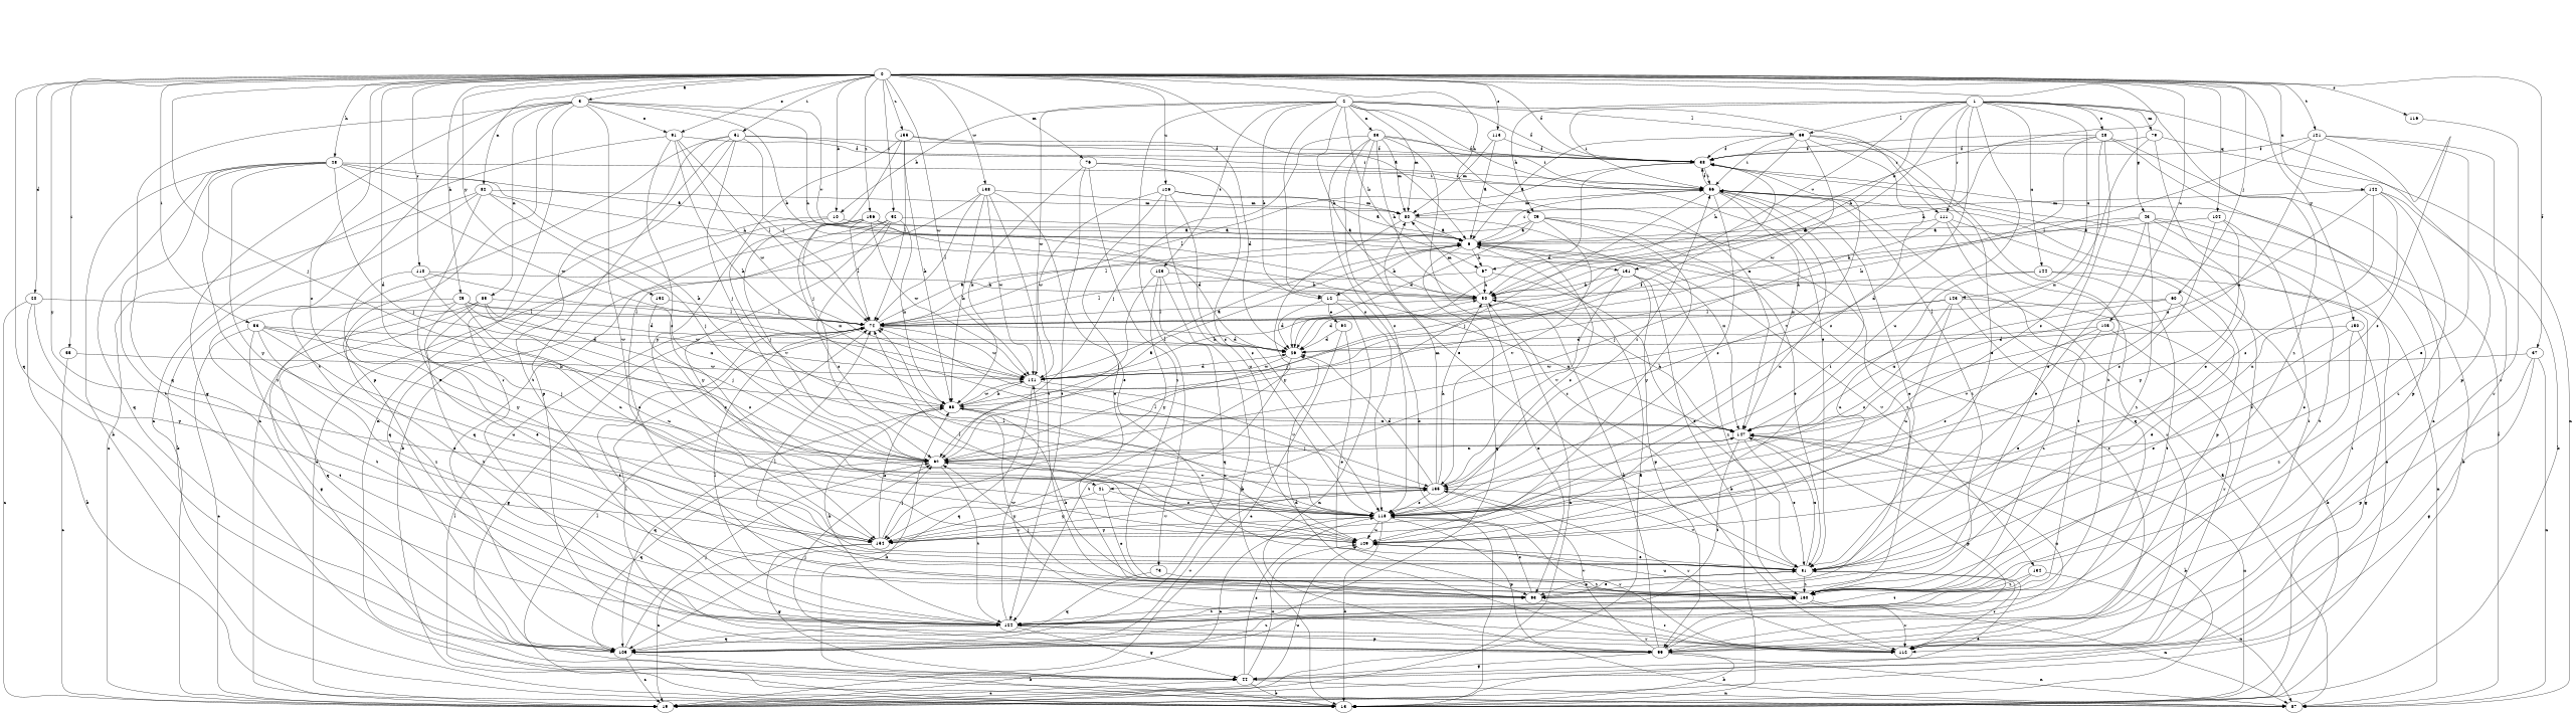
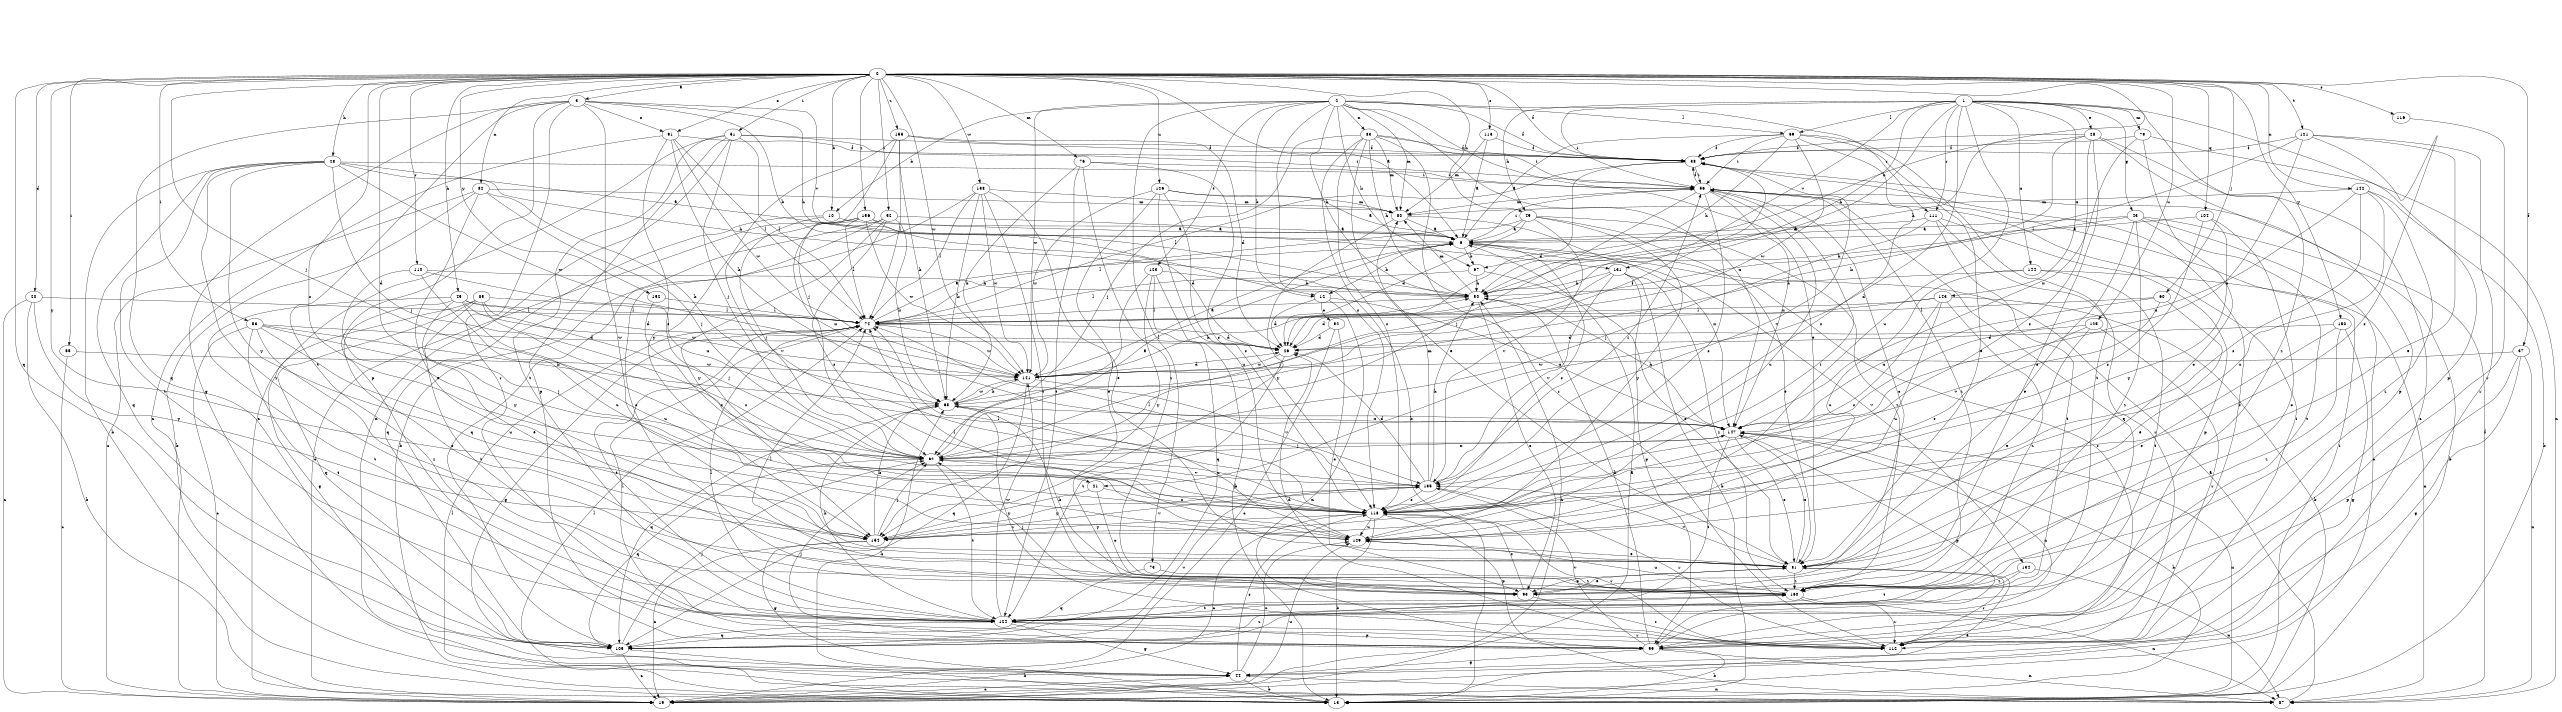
  strict digraph {
    0
    3
    6
    10
    20
    21
    37
    38
    45
    48
    49
    51
    52
    53
    55
    60
    62
    67
    76
    82
    91
    104
    105
    110
    113
    116
    118
    121
    125
    126
    138
    141
    142
    150
    152
    154
    155
    156
    50
    99
    131
    12
    31
    44
    85
    112
    124
    56
    134
    13
    74
    19
    93
    87
    26
    135
    129
    160
    68
    147
    80
    1
    28
    43
    69
    79
    111
    143
    144
    2
    73
    83
    123
    92
    0 -> 3 [label=a]
    0 -> 6 [label=a]
    0 -> 10 [label=b]
    0 -> 20 [label=d]
    0 -> 21 [label=d]
    0 -> 37 [label=f]
    0 -> 38 [label=f]
    0 -> 45 [label=h]
    0 -> 48 [label=h]
    0 -> 49 [label=h]
    0 -> 51 [label=i]
    0 -> 52 [label=i]
    0 -> 53 [label=i]
    0 -> 55 [label=i]
    0 -> 60 [label=j]
    0 -> 62 [label=j]
    0 -> 67 [label=k]
    0 -> 76 [label=m]
    0 -> 82 [label=n]
    0 -> 91 [label=o]
    0 -> 104 [label=q]
    0 -> 105 [label=q]
    0 -> 110 [label=r]
    0 -> 113 [label=s]
    0 -> 116 [label=s]
    0 -> 118 [label=s]
    0 -> 121 [label=t]
    0 -> 125 [label=u]
    0 -> 126 [label=u]
    0 -> 138 [label=w]
    0 -> 141 [label=w]
    0 -> 142 [label=x]
    0 -> 150 [label=y]
    0 -> 152 [label=y]
    0 -> 154 [label=y]
    0 -> 155 [label=z]
    0 -> 156 [label=z]
    3 -> 91 [label=o]
    3 -> 105 [label=q]
    3 -> 50 [label=h]
    3 -> 99 [label=p]
    3 -> 131 [label=v]
    3 -> 12 [label=b]
    3 -> 31 [label=w]
    3 -> 44 [label=g]
-   3 -> 85 [label=n]
    3 -> 112 [label=r]
    3 -> 124 [label=t]
    6 -> 67 [label=k]
-   6 -> 105 [label=q]
    6 -> 118 [label=s]
    6 -> 12 [label=b]
    6 -> 112 [label=r]
    6 -> 56 [label=i]
    6 -> 134 [label=v]
    10 -> 6 [label=a]
    10 -> 62 [label=j]
    10 -> 105 [label=q]
    20 -> 154 [label=y]
    20 -> 13 [label=b]
    20 -> 74 [label=l]
    20 -> 19 [label=c]
    21 -> 118 [label=s]
    21 -> 154 [label=y]
    21 -> 93 [label=o]
    37 -> 141 [label=w]
    37 -> 99 [label=p]
    37 -> 44 [label=g]
    37 -> 87 [label=n]
    38 -> 56 [label=i]
    38 -> 74 [label=l]
    38 -> 26 [label=d]
    38 -> 135 [label=v]
    45 -> 141 [label=w]
    45 -> 31 [label=e]
    45 -> 124 [label=t]
    45 -> 74 [label=l]
    45 -> 93 [label=o]
    45 -> 26 [label=d]
    45 -> 129 [label=u]
    48 -> 6 [label=a]
    48 -> 62 [label=j]
    48 -> 105 [label=q]
    48 -> 141 [label=w]
    48 -> 154 [label=y]
    48 -> 50 [label=h]
    48 -> 124 [label=t]
    48 -> 56 [label=i]
    48 -> 13 [label=b]
    48 -> 160 [label=z]
    49 -> 6 [label=a]
    49 -> 154 [label=y]
    49 -> 31 [label=e]
    49 -> 74 [label=l]
    49 -> 26 [label=d]
    49 -> 135 [label=v]
    49 -> 160 [label=z]
    51 -> 38 [label=f]
    51 -> 62 [label=j]
    51 -> 99 [label=p]
    51 -> 124 [label=t]
    51 -> 56 [label=i]
    51 -> 74 [label=l]
    51 -> 19 [label=c]
    51 -> 87 [label=n]
    52 -> 6 [label=a]
    52 -> 105 [label=q]
    52 -> 118 [label=s]
    52 -> 154 [label=y]
    52 -> 93 [label=o]
    52 -> 68 [label=k]
    53 -> 62 [label=j]
    53 -> 124 [label=t]
    53 -> 19 [label=c]
    53 -> 26 [label=d]
    53 -> 129 [label=u]
    53 -> 160 [label=z]
    53 -> 68 [label=k]
    55 -> 141 [label=w]
    55 -> 19 [label=c]
    60 -> 31 [label=e]
    60 -> 74 [label=l]
    60 -> 135 [label=v]
    60 -> 147 [label=x]
    62 -> 6 [label=a]
    62 -> 105 [label=q]
    62 -> 124 [label=t]
    62 -> 135 [label=v]
    62 -> 147 [label=x]
    67 -> 50 [label=h]
    67 -> 31 [label=e]
    67 -> 74 [label=l]
    76 -> 118 [label=s]
    76 -> 124 [label=t]
    76 -> 56 [label=i]
    76 -> 160 [label=z]
    76 -> 68 [label=k]
    82 -> 62 [label=j]
    82 -> 31 [label=e]
    82 -> 13 [label=b]
    82 -> 19 [label=c]
    82 -> 68 [label=k]
    82 -> 80 [label=m]
    91 -> 38 [label=f]
    91 -> 118 [label=s]
    91 -> 141 [label=w]
    91 -> 74 [label=l]
    91 -> 19 [label=c]
    91 -> 68 [label=k]
    104 -> 6 [label=a]
    104 -> 118 [label=s]
    104 -> 154 [label=y]
    104 -> 93 [label=o]
    105 -> 62 [label=j]
    105 -> 13 [label=b]
    105 -> 19 [label=c]
    105 -> 135 [label=v]
    105 -> 160 [label=z]
    110 -> 154 [label=y]
    110 -> 50 [label=h]
    110 -> 129 [label=u]
    110 -> 147 [label=x]
    113 -> 6 [label=a]
    113 -> 38 [label=f]
    113 -> 80 [label=m]
    116 -> 112 [label=r]
    118 -> 62 [label=j]
    118 -> 154 [label=y]
    118 -> 99 [label=p]
    118 -> 112 [label=r]
    118 -> 13 [label=b]
    118 -> 74 [label=l]
    118 -> 19 [label=c]
    118 -> 129 [label=u]
    121 -> 38 [label=f]
    121 -> 118 [label=s]
    121 -> 31 [label=e]
    121 -> 112 [label=r]
    121 -> 74 [label=l]
    121 -> 147 [label=x]
    125 -> 118 [label=s]
    125 -> 31 [label=e]
    125 -> 112 [label=r]
    125 -> 26 [label=d]
    126 -> 6 [label=a]
    126 -> 118 [label=s]
    126 -> 141 [label=w]
    126 -> 93 [label=o]
    126 -> 129 [label=u]
    126 -> 80 [label=m]
    138 -> 141 [label=w]
    138 -> 31 [label=e]
    138 -> 13 [label=b]
    138 -> 74 [label=l]
    138 -> 93 [label=t]
    138 -> 68 [label=k]
    138 -> 80 [label=m]
    141 -> 6 [label=a]
    141 -> 105 [label=q]
    141 -> 50 [label=h]
    141 -> 26 [label=d]
    141 -> 135 [label=v]
    141 -> 68 [label=k]
    142 -> 118 [label=s]
    142 -> 13 [label=b]
    142 -> 129 [label=u]
    142 -> 160 [label=z]
    142 -> 147 [label=x]
    142 -> 80 [label=m]
    150 -> 31 [label=e]
    150 -> 44 [label=g]
    150 -> 26 [label=d]
    150 -> 160 [label=z]
    152 -> 118 [label=s]
    152 -> 74 [label=l]
    154 -> 62 [label=j]
    154 -> 44 [label=g]
    154 -> 19 [label=c]
    154 -> 135 [label=v]
    154 -> 68 [label=k]
    155 -> 38 [label=f]
    155 -> 62 [label=j]
    155 -> 154 [label=y]
    155 -> 74 [label=l]
    155 -> 26 [label=d]
    155 -> 68 [label=k]
    156 -> 6 [label=a]
    156 -> 141 [label=w]
    156 -> 74 [label=l]
    156 -> 19 [label=c]
    156 -> 26 [label=d]
    156 -> 135 [label=v]
    156 -> 147 [label=x]
    50 -> 74 [label=l]
    50 -> 93 [label=o]
    50 -> 80 [label=m]
    99 -> 38 [label=f]
    99 -> 62 [label=j]
    99 -> 50 [label=h]
    99 -> 44 [label=g]
    99 -> 13 [label=b]
    99 -> 74 [label=l]
    99 -> 87 [label=n]
    99 -> 135 [label=v]
    99 -> 147 [label=x]
    131 -> 62 [label=j]
    131 -> 50 [label=h]
    131 -> 99 [label=p]
    131 -> 13 [label=b]
    131 -> 135 [label=v]
    131 -> 160 [label=z]
    12 -> 87 [label=n]
    12 -> 26 [label=d]
    12 -> 147 [label=x]
    12 -> 92 [label=o]
    31 -> 112 [label=r]
    31 -> 93 [label=o]
    31 -> 135 [label=v]
    31 -> 160 [label=z]
    31 -> 147 [label=x]
    44 -> 118 [label=s]
    44 -> 13 [label=b]
    44 -> 19 [label=c]
    44 -> 87 [label=n]
    44 -> 129 [label=u]
    85 -> 62 [label=j]
    85 -> 105 [label=q]
    85 -> 118 [label=s]
    85 -> 44 [label=g]
    85 -> 124 [label=t]
    85 -> 74 [label=l]
    112 -> 56 [label=i]
    112 -> 26 [label=d]
    124 -> 105 [label=q]
    124 -> 141 [label=w]
    124 -> 99 [label=p]
    124 -> 44 [label=g]
    124 -> 112 [label=r]
    124 -> 74 [label=l]
    124 -> 68 [label=k]
    56 -> 38 [label=f]
    56 -> 62 [label=j]
    56 -> 105 [label=q]
    56 -> 118 [label=s]
    56 -> 93 [label=o]
    56 -> 129 [label=u]
    56 -> 147 [label=x]
    56 -> 80 [label=m]
    134 -> 124 [label=t]
    134 -> 87 [label=n]
    134 -> 160 [label=z]
    13 -> 56 [label=i]
    13 -> 74 [label=l]
    13 -> 68 [label=k]
    13 -> 147 [label=x]
    74 -> 6 [label=a]
    74 -> 141 [label=w]
    74 -> 44 [label=g]
    74 -> 124 [label=t]
    74 -> 26 [label=d]
    19 -> 6 [label=a]
    19 -> 50 [label=h]
    19 -> 31 [label=e]
    19 -> 129 [label=u]
    93 -> 62 [label=j]
    93 -> 118 [label=s]
    93 -> 31 [label=e]
    93 -> 112 [label=r]
    87 -> 6 [label=a]
    87 -> 38 [label=f]
    87 -> 74 [label=l]
    26 -> 141 [label=w]
    26 -> 124 [label=t]
    135 -> 118 [label=s]
    135 -> 154 [label=y]
    135 -> 50 [label=h]
    135 -> 112 [label=r]
    135 -> 56 [label=i]
    135 -> 74 [label=l]
    135 -> 26 [label=d]
    135 -> 80 [label=m]
    129 -> 31 [label=e]
    129 -> 56 [label=i]
    129 -> 74 [label=l]
    160 -> 112 [label=r]
    160 -> 124 [label=t]
    160 -> 56 [label=i]
    160 -> 74 [label=l]
    160 -> 87 [label=n]
    160 -> 129 [label=u]
    160 -> 68 [label=k]
    68 -> 38 [label=f]
    68 -> 105 [label=q]
    68 -> 141 [label=w]
    68 -> 112 [label=r]
    68 -> 129 [label=u]
    68 -> 147 [label=x]
    147 -> 62 [label=j]
    147 -> 50 [label=h]
    147 -> 99 [label=p]
    147 -> 31 [label=e]
    147 -> 124 [label=t]
    147 -> 13 [label=b]
    80 -> 6 [label=a]
    80 -> 154 [label=y]
    80 -> 147 [label=x]
    1 -> 21 [label=d]
    1 -> 49 [label=h]
    1 -> 50 [label=h]
    1 -> 99 [label=p]
    1 -> 131 [label=v]
    1 -> 56 [label=i]
    1 -> 26 [label=d]
    1 -> 129 [label=u]
    1 -> 160 [label=z]
    1 -> 28 [label=e]
    1 -> 43 [label=g]
    1 -> 69 [label=l]
    1 -> 79 [label=m]
    1 -> 111 [label=r]
    1 -> 143 [label=x]
    1 -> 144 [label=x]
    28 -> 38 [label=f]
    28 -> 118 [label=s]
    28 -> 50 [label=h]
    28 -> 99 [label=p]
    28 -> 19 [label=c]
    28 -> 93 [label=o]
    28 -> 68 [label=k]
    43 -> 6 [label=a]
    43 -> 50 [label=h]
    43 -> 31 [label=e]
    43 -> 124 [label=t]
    43 -> 13 [label=b]
    43 -> 19 [label=c]
    43 -> 160 [label=z]
    69 -> 6 [label=a]
    69 -> 38 [label=f]
    69 -> 118 [label=s]
    69 -> 141 [label=w]
    69 -> 50 [label=h]
    69 -> 31 [label=e]
    69 -> 124 [label=t]
    69 -> 56 [label=i]
    79 -> 38 [label=f]
    79 -> 93 [label=o]
    79 -> 87 [label=n]
    79 -> 147 [label=x]
    111 -> 6 [label=a]
    111 -> 62 [label=j]
    111 -> 99 [label=p]
    111 -> 112 [label=r]
    111 -> 124 [label=t]
    143 -> 118 [label=s]
    143 -> 13 [label=b]
    143 -> 74 [label=l]
    143 -> 26 [label=d]
    143 -> 129 [label=u]
    143 -> 160 [label=z]
    144 -> 50 [label=h]
    144 -> 124 [label=t]
    144 -> 87 [label=n]
    144 -> 129 [label=u]
    2 -> 10 [label=b]
    2 -> 38 [label=f]
    2 -> 67 [label=k]
    2 -> 118 [label=s]
    2 -> 141 [label=w]
    2 -> 50 [label=h]
    2 -> 12 [label=b]
    2 -> 31 [label=e]
    2 -> 147 [label=x]
    2 -> 80 [label=m]
    2 -> 69 [label=l]
    2 -> 111 [label=r]
    2 -> 73 [label=l]
    2 -> 83 [label=n]
    2 -> 123 [label=t]
    73 -> 105 [label=q]
    73 -> 160 [label=z]
    83 -> 38 [label=f]
    83 -> 62 [label=j]
    83 -> 118 [label=s]
    83 -> 50 [label=h]
    83 -> 31 [label=e]
    83 -> 112 [label=r]
    83 -> 56 [label=i]
    83 -> 13 [label=b]
    83 -> 80 [label=m]
    123 -> 62 [label=j]
    123 -> 105 [label=q]
    123 -> 154 [label=y]
    123 -> 50 [label=h]
    123 -> 13 [label=b]
    92 -> 19 [label=c]
    92 -> 93 [label=o]
    92 -> 26 [label=d]
  }
